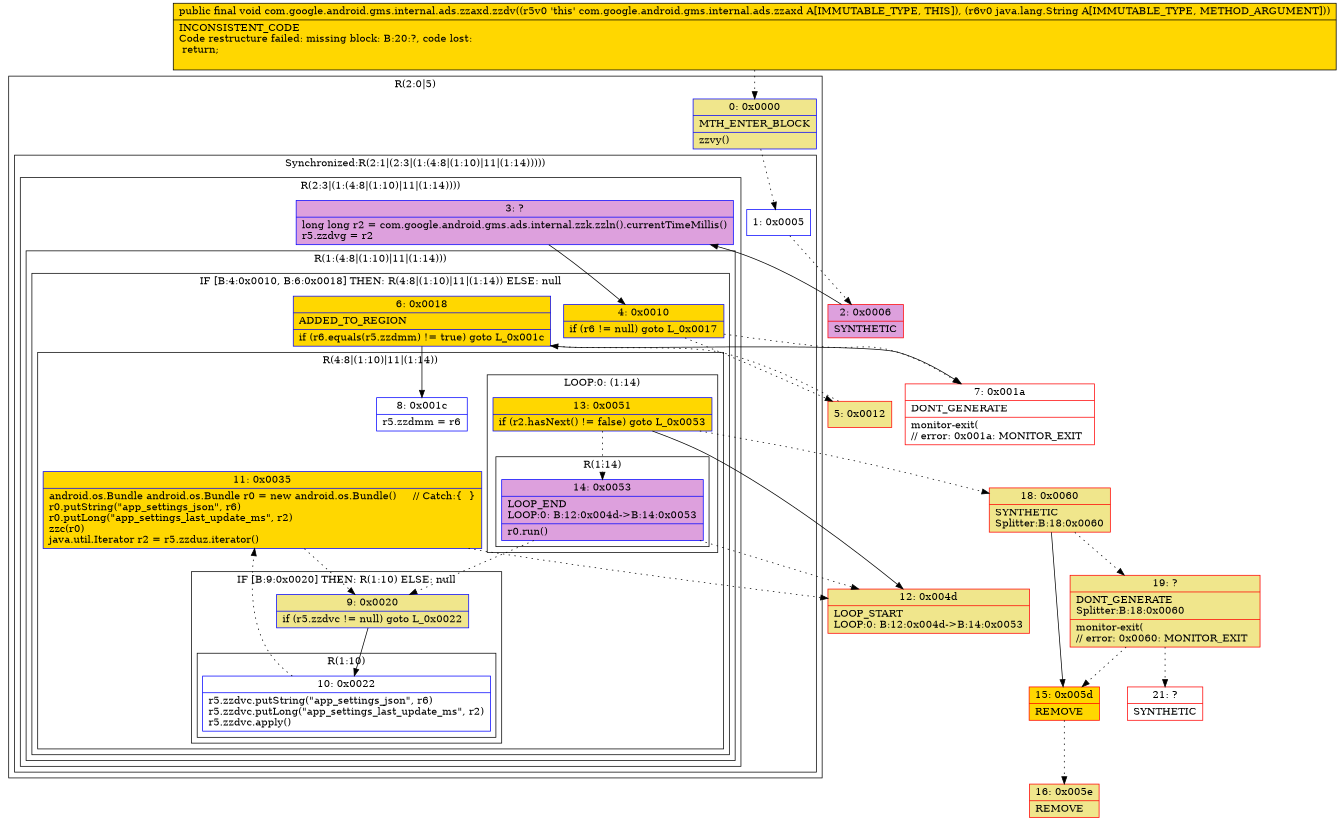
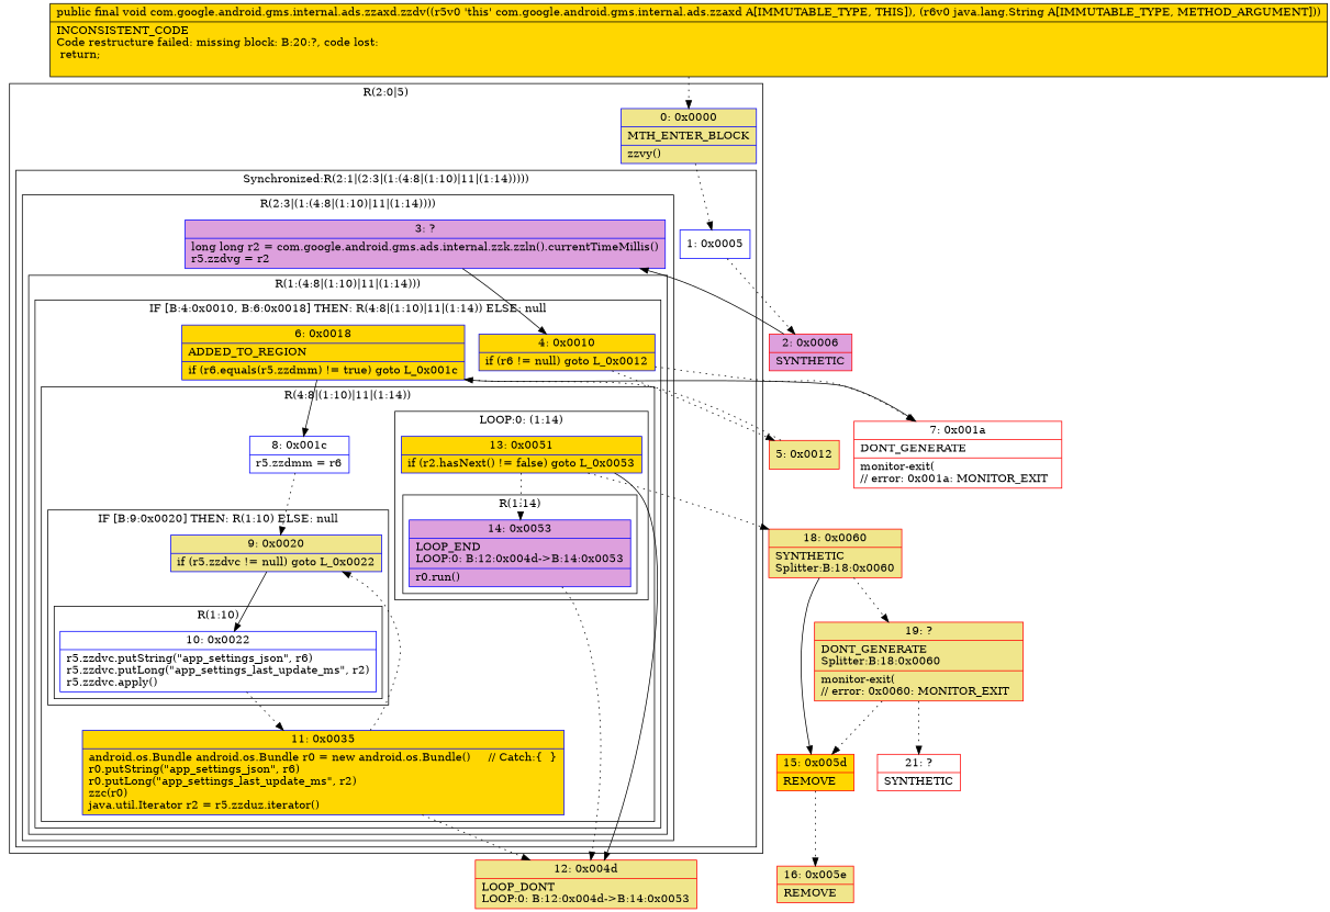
  digraph {
    node [color=blue fillcolor=khaki shape=record style=filled]
    edge [style=dotted]
    n1 [fillcolor=white label="{10\:\ 0x0022|r5.zzdvc.putString(\"app_settings_json\", r6)\lr5.zzdvc.putLong(\"app_settings_last_update_ms\", r2)\lr5.zzdvc.apply()\l}"]
    n2 [label="{9\:\ 0x0020|if (r5.zzdvc != null) goto L_0x0022\l}"]
    n3 [fillcolor=plum label="{14\:\ 0x0053|LOOP_END\lLOOP:0: B:12:0x004d\-\>B:14:0x0053\l|r0.run()\l}"]
    n4 [fillcolor=gold label="{13\:\ 0x0051|if (r2.hasNext() != false) goto L_0x0053\l}"]
    n5 [fillcolor=white label="{8\:\ 0x001c|r5.zzdmm = r6\l}"]
    n6 [fillcolor=gold label="{11\:\ 0x0035|android.os.Bundle android.os.Bundle r0 = new android.os.Bundle()     \/\/ Catch:\{  \}\lr0.putString(\"app_settings_json\", r6)\lr0.putLong(\"app_settings_last_update_ms\", r2)\lzzc(r0)\ljava.util.Iterator r2 = r5.zzduz.iterator()\l}"]
-   n7 [fillcolor=gold label="{4\:\ 0x0010|if (r6 != null) goto L_0x0017\l}"]
+   n7 [fillcolor=gold label="{4\:\ 0x0010|if (r6 != null) goto L_0x0012\l}"]
    n8 [fillcolor=gold label="{6\:\ 0x0018|ADDED_TO_REGION\l|if (r6.equals(r5.zzdmm) != true) goto L_0x001c\l}"]
    n9 [fillcolor=plum label="{3\:\ ?|long long r2 = com.google.android.gms.ads.internal.zzk.zzln().currentTimeMillis()\lr5.zzdvg = r2\l}"]
    n10 [fillcolor=white label="{1\:\ 0x0005}"]
    n11 [label="{0\:\ 0x0000|MTH_ENTER_BLOCK\l|zzvy()\l}"]
-   n12 [color=red label="{12\:\ 0x004d|LOOP_START\lLOOP:0: B:12:0x004d\-\>B:14:0x0053\l}"]
+   n12 [color=red label="{12\:\ 0x004d|LOOP_DONT\lLOOP:0: B:12:0x004d\-\>B:14:0x0053\l}"]
    n13 [color=red label="{18\:\ 0x0060|SYNTHETIC\lSplitter:B:18:0x0060\l}"]
    n14 [color=red label="{5\:\ 0x0012}"]
    n15 [color=red fillcolor=white label="{7\:\ 0x001a|DONT_GENERATE\l|monitor\-exit(\l\/\/ error: 0x001a: MONITOR_EXIT  \l}"]
    n16 [color=red fillcolor=plum label="{2\:\ 0x0006|SYNTHETIC\l}"]
    n17 [color=red fillcolor=gold label="{15\:\ 0x005d|REMOVE\l}"]
    n18 [color=red label="{19\:\ ?|DONT_GENERATE\lSplitter:B:18:0x0060\l|monitor\-exit(\l\/\/ error: 0x0060: MONITOR_EXIT  \l}"]
    n19 [color=red label="{16\:\ 0x005e|REMOVE\l}"]
    n20 [color=red fillcolor=white label="{21\:\ ?|SYNTHETIC\l}"]
    n21 [fillcolor=gold label="{public final void com.google.android.gms.internal.ads.zzaxd.zzdv((r5v0 'this' com.google.android.gms.internal.ads.zzaxd A[IMMUTABLE_TYPE, THIS]), (r6v0 java.lang.String A[IMMUTABLE_TYPE, METHOD_ARGUMENT]))  | INCONSISTENT_CODE\lCode restructure failed: missing block: B:20:?, code lost:\l    return;\l\l}" color=""]
    subgraph cluster_1 {
      label="R(2:0|5)"
      n11
      subgraph cluster_2 {
        label="Synchronized:R(2:1|(2:3|(1:(4:8|(1:10)|11|(1:14)))))"
        n10
        subgraph cluster_3 {
          label="R(2:3|(1:(4:8|(1:10)|11|(1:14))))"
          n9
          subgraph cluster_4 {
            label="R(1:(4:8|(1:10)|11|(1:14)))"
            subgraph cluster_5 {
              label="IF [B:4:0x0010, B:6:0x0018] THEN: R(4:8|(1:10)|11|(1:14)) ELSE: null"
              n7
              n8
              subgraph cluster_6 {
                label="R(4:8|(1:10)|11|(1:14))"
                n5
                n6
                subgraph cluster_7 {
                  label="IF [B:9:0x0020] THEN: R(1:10) ELSE: null"
                  n2
                  subgraph cluster_8 {
                    label="R(1:10)"
                    n1
                  }
                }
                subgraph cluster_9 {
                  label="LOOP:0: (1:14)"
                  n4
                  subgraph cluster_10 {
                    label="R(1:14)"
                    n3
                  }
                }
              }
            }
          }
        }
      }
    }
    n1 -> n6
    n2 -> n1 [style=solid]
    n3 -> n12
    n4 -> n3
    n4 -> n12 [style=solid]
    n4 -> n13
-   n3 -> n2
+   n5 -> n2
    n6 -> n2
    n6 -> n12
    n7 -> n14
    n7 -> n15
    n8 -> n5 [style=solid]
    n8 -> n15 [style=solid]
    n9 -> n7 [style=solid]
    n10 -> n16
    n11 -> n10
    n13 -> n17 [style=solid]
    n13 -> n18
    n14 -> n8
    n16 -> n9 [style=solid]
    n17 -> n19
    n18 -> n17
    n18 -> n20
    n21 -> n11
  }
